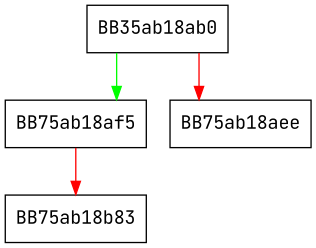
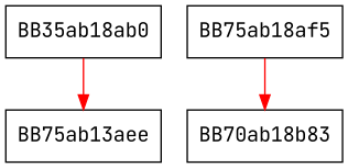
  digraph {
    fontname="JetBrains Mono"
    splines=ortho
    node [fontname="JetBrains Mono" shape=box]
    edge [color=red fontname="JetBrains Mono"]
    n1 [label=BB35ab18ab0]
    BB75ab18af5
-   BB75ab18aee
-   BB75ab18b83
-   n1 -> BB75ab18af5 [color=green]
+   BB75ab18aee [label=BB75ab13aee]
+   BB75ab18b83 [label=BB70ab18b83]
    n1 -> BB75ab18aee
    BB75ab18af5 -> BB75ab18b83
  }
